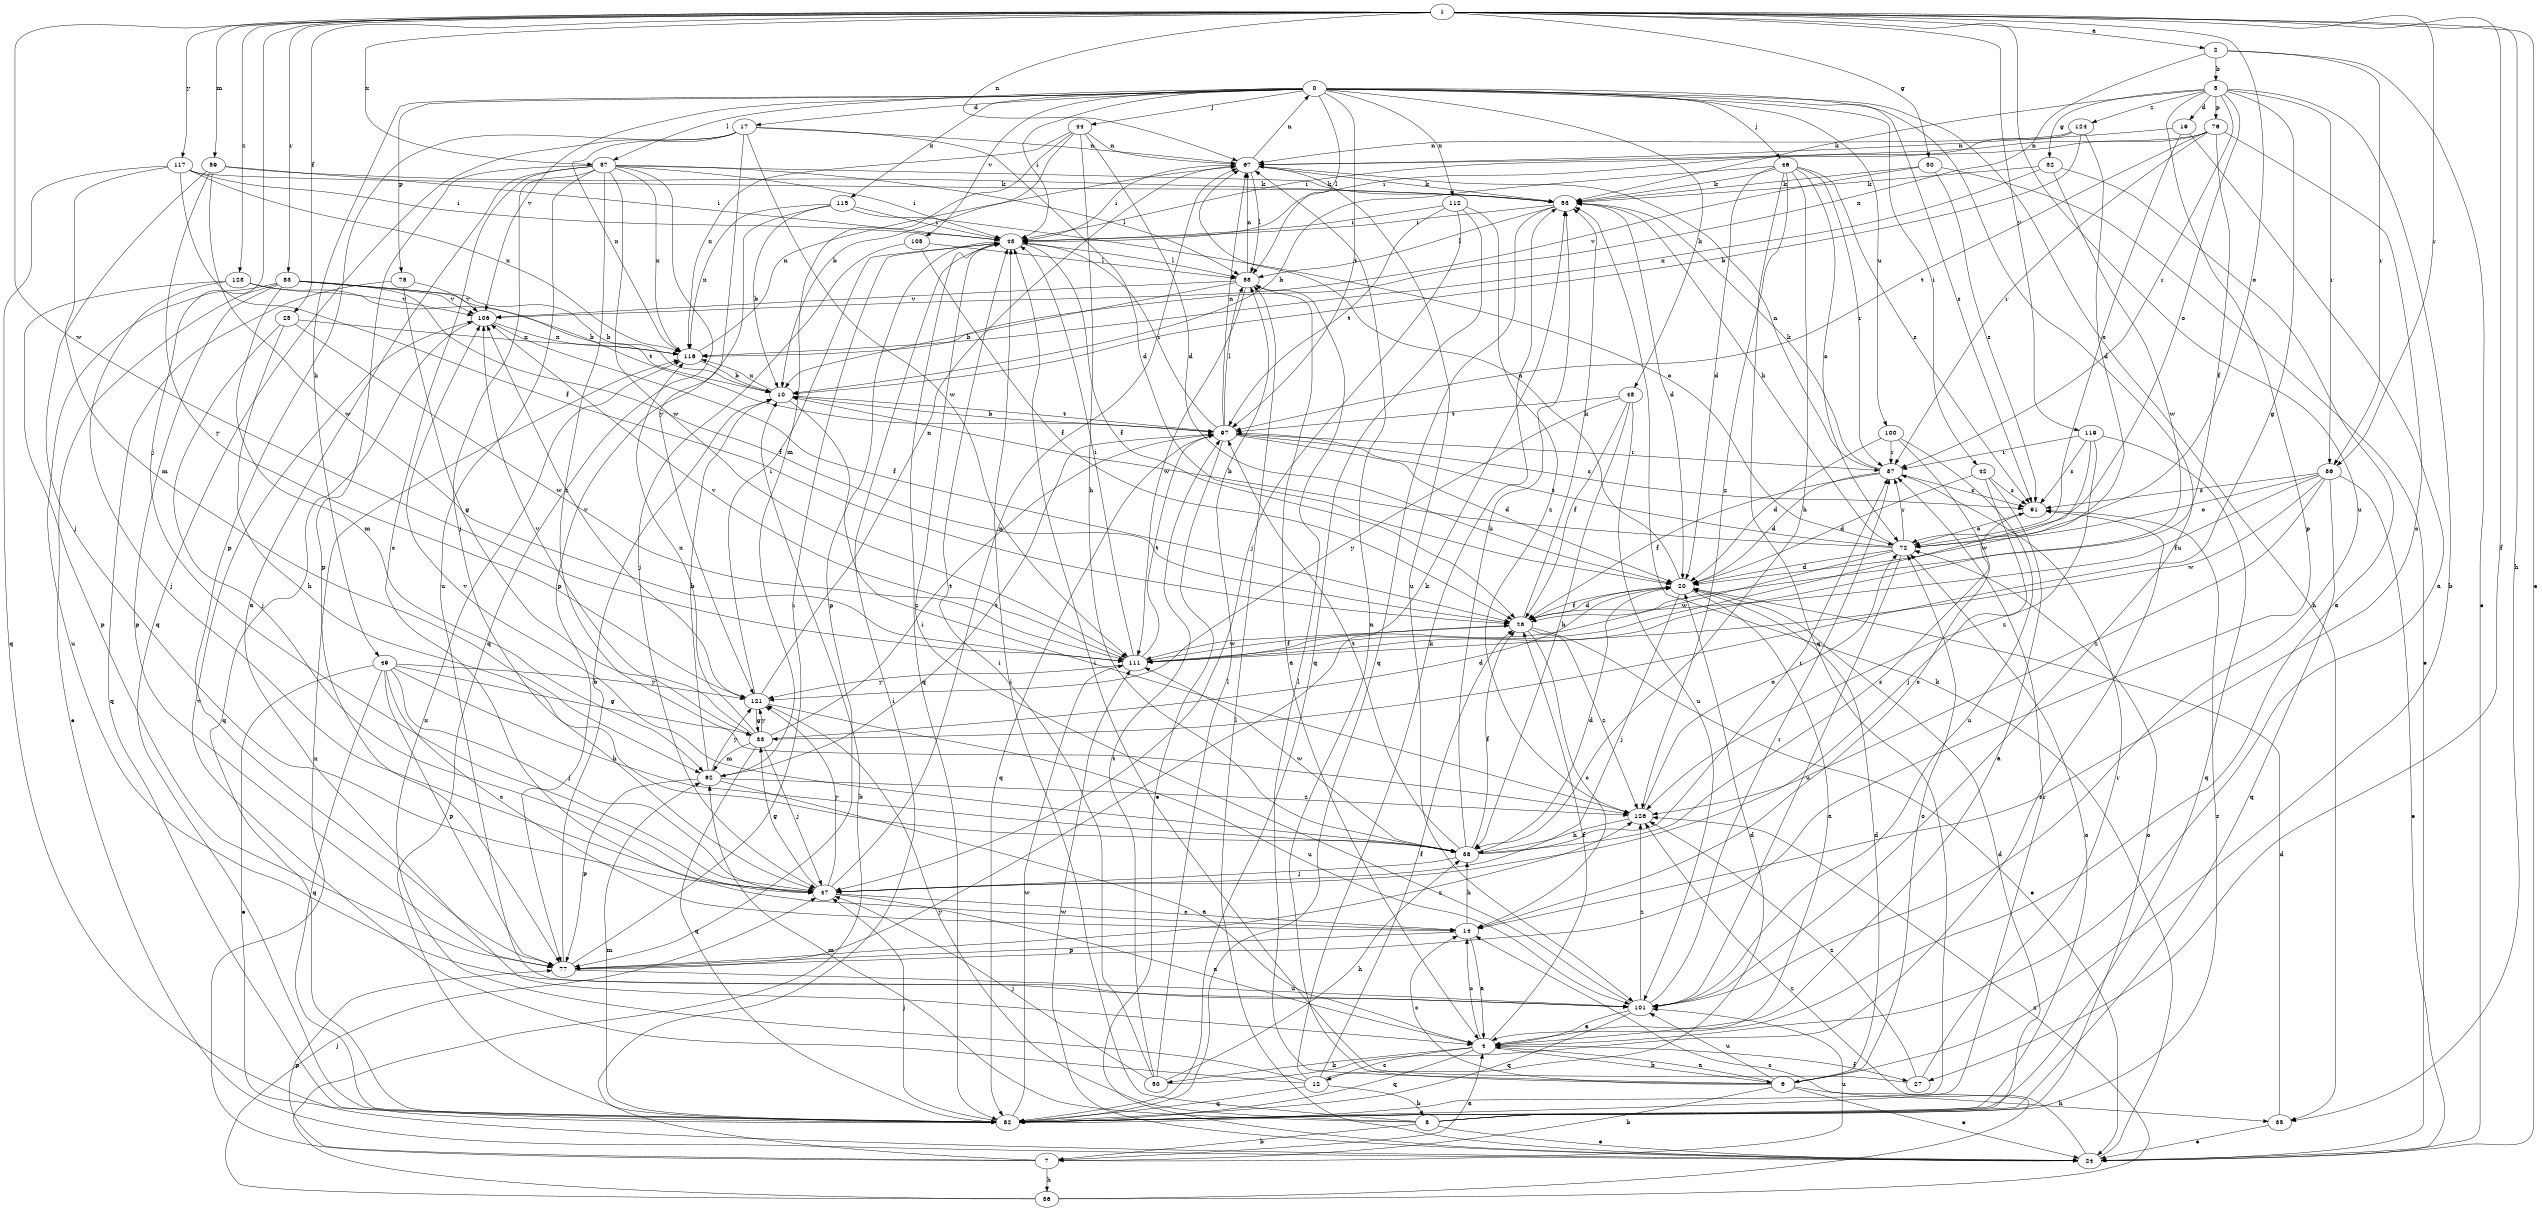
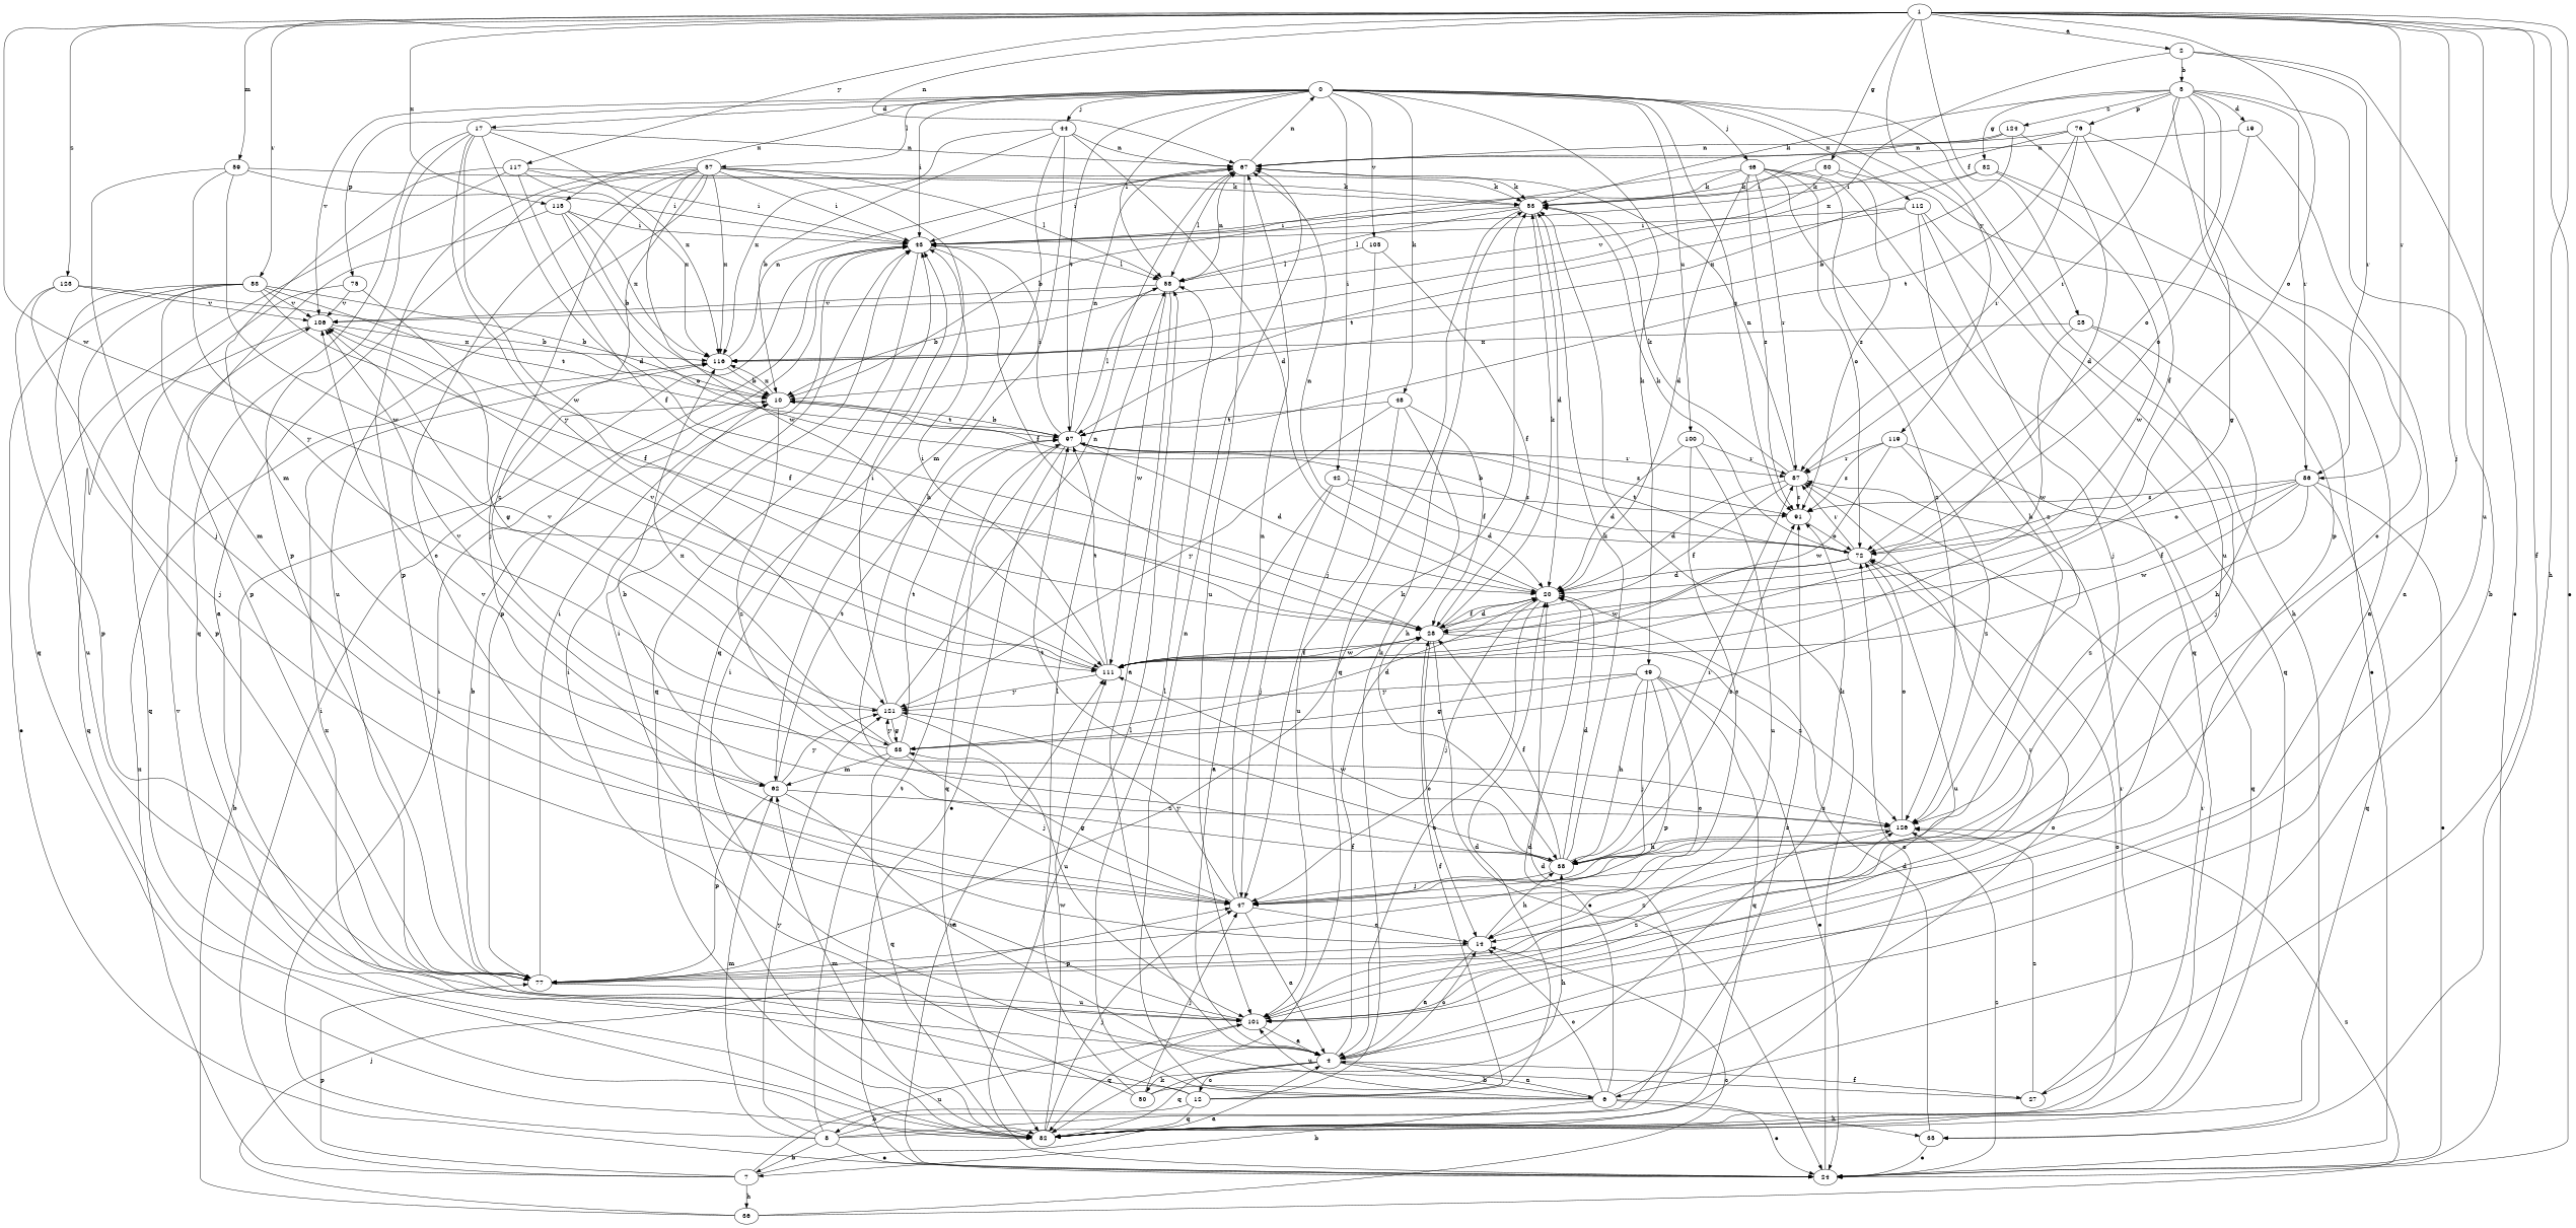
  strict digraph {
    0
    17
    35
    42
    43
    44
    46
    48
    49
    57
    58
    75
    91
    97
    100
    101
    105
    106
    112
    115
    67
    111
    116
    82
    77
    20
    121
    24
    47
    4
    28
    62
    10
    38
    72
    53
    87
    126
    14
    33
    1
    2
    25
    27
    30
    59
    83
    86
    117
    119
    123
    5
    6
    19
    32
    76
    124
    12
    50
    7
    8
    36
    0 -> 17 [label=d]
    0 -> 35 [label=h]
    0 -> 42 [label=i]
    0 -> 43 [label=i]
    0 -> 44 [label=j]
    0 -> 46 [label=j]
    0 -> 48 [label=k]
    0 -> 49 [label=k]
    0 -> 57 [label=l]
    0 -> 58 [label=l]
    0 -> 75 [label=p]
    0 -> 91 [label=s]
    0 -> 97 [label=t]
    0 -> 100 [label=u]
    0 -> 101 [label=u]
    0 -> 105 [label=v]
    0 -> 106 [label=v]
    0 -> 112 [label=x]
    0 -> 115 [label=x]
    17 -> 67 [label=n]
    17 -> 111 [label=w]
    17 -> 116 [label=x]
    17 -> 82 [label=q]
    17 -> 77 [label=p]
    17 -> 20 [label=d]
    17 -> 121 [label=y]
    35 -> 20 [label=d]
    35 -> 24 [label=e]
    42 -> 91 [label=s]
    42 -> 20 [label=d]
    42 -> 47 [label=j]
    42 -> 4 [label=a]
    43 -> 58 [label=l]
    43 -> 82 [label=q]
    43 -> 77 [label=p]
    43 -> 28 [label=f]
    44 -> 67 [label=n]
    44 -> 116 [label=x]
    44 -> 20 [label=d]
    44 -> 62 [label=m]
    44 -> 10 [label=b]
    44 -> 38 [label=h]
    46 -> 91 [label=s]
    46 -> 82 [label=q]
    46 -> 20 [label=d]
    46 -> 10 [label=b]
    46 -> 38 [label=h]
    46 -> 72 [label=o]
    46 -> 53 [label=k]
    46 -> 87 [label=r]
    46 -> 126 [label=z]
    48 -> 97 [label=t]
    48 -> 101 [label=u]
    48 -> 121 [label=y]
    48 -> 28 [label=f]
    48 -> 38 [label=h]
    49 -> 82 [label=q]
    49 -> 77 [label=p]
    49 -> 121 [label=y]
    49 -> 24 [label=e]
    49 -> 47 [label=j]
    49 -> 38 [label=h]
    49 -> 14 [label=c]
    49 -> 33 [label=g]
    57 -> 43 [label=i]
    57 -> 58 [label=l]
    57 -> 101 [label=u]
    57 -> 111 [label=w]
    57 -> 116 [label=x]
    57 -> 82 [label=q]
    57 -> 77 [label=p]
    57 -> 47 [label=j]
    57 -> 4 [label=a]
    57 -> 53 [label=k]
    57 -> 126 [label=z]
    57 -> 14 [label=c]
    58 -> 106 [label=v]
    58 -> 67 [label=n]
    58 -> 111 [label=w]
    58 -> 4 [label=a]
    58 -> 10 [label=b]
    75 -> 106 [label=v]
    75 -> 82 [label=q]
    75 -> 33 [label=g]
    91 -> 72 [label=o]
    97 -> 43 [label=i]
    97 -> 58 [label=l]
    97 -> 91 [label=s]
    97 -> 67 [label=n]
    97 -> 82 [label=q]
    97 -> 20 [label=d]
    97 -> 24 [label=e]
    97 -> 10 [label=b]
    97 -> 87 [label=r]
    100 -> 101 [label=u]
    100 -> 20 [label=d]
    100 -> 87 [label=r]
    100 -> 14 [label=c]
    101 -> 43 [label=i]
    101 -> 82 [label=q]
    101 -> 4 [label=a]
    101 -> 87 [label=r]
    101 -> 126 [label=z]
    105 -> 58 [label=l]
    105 -> 47 [label=j]
    105 -> 28 [label=f]
    106 -> 116 [label=x]
    106 -> 82 [label=q]
    106 -> 28 [label=f]
    112 -> 43 [label=i]
    112 -> 97 [label=t]
    112 -> 82 [label=q]
    112 -> 47 [label=j]
    112 -> 126 [label=z]
    115 -> 43 [label=i]
    115 -> 116 [label=x]
    115 -> 77 [label=p]
    115 -> 10 [label=b]
    115 -> 72 [label=o]
    67 -> 0 [label=n]
    67 -> 43 [label=i]
    67 -> 58 [label=l]
    67 -> 101 [label=u]
    67 -> 53 [label=k]
    111 -> 43 [label=i]
    111 -> 97 [label=t]
    111 -> 106 [label=v]
    111 -> 121 [label=y]
    111 -> 28 [label=f]
    116 -> 67 [label=n]
    116 -> 10 [label=b]
    82 -> 111 [label=w]
    82 -> 47 [label=j]
    82 -> 62 [label=m]
    82 -> 72 [label=o]
    82 -> 87 [label=r]
    77 -> 43 [label=i]
    77 -> 101 [label=u]
    77 -> 10 [label=b]
    77 -> 53 [label=k]
    77 -> 126 [label=z]
    20 -> 67 [label=n]
    20 -> 47 [label=j]
    20 -> 4 [label=a]
    20 -> 28 [label=f]
    121 -> 43 [label=i]
    121 -> 101 [label=u]
    121 -> 106 [label=v]
    121 -> 67 [label=n]
    121 -> 33 [label=g]
    24 -> 58 [label=l]
    24 -> 111 [label=w]
    24 -> 53 [label=k]
    24 -> 126 [label=z]
    47 -> 67 [label=n]
    47 -> 121 [label=y]
    47 -> 4 [label=a]
    47 -> 14 [label=c]
    47 -> 33 [label=g]
    4 -> 82 [label=q]
    4 -> 28 [label=f]
    4 -> 14 [label=c]
    4 -> 27 [label=f]
    4 -> 6 [label=b]
    4 -> 12 [label=c]
    4 -> 50 [label=k]
    28 -> 111 [label=w]
    28 -> 20 [label=d]
    28 -> 24 [label=e]
    28 -> 53 [label=k]
    28 -> 126 [label=z]
    28 -> 14 [label=c]
    62 -> 97 [label=t]
    62 -> 77 [label=p]
    62 -> 121 [label=y]
    62 -> 4 [label=a]
    62 -> 10 [label=b]
    62 -> 126 [label=z]
    10 -> 97 [label=t]
    10 -> 116 [label=x]
    10 -> 126 [label=z]
    38 -> 91 [label=s]
    38 -> 97 [label=t]
    38 -> 106 [label=v]
    38 -> 111 [label=w]
    38 -> 20 [label=d]
    38 -> 47 [label=j]
    38 -> 28 [label=f]
    38 -> 53 [label=k]
    38 -> 87 [label=r]
    72 -> 97 [label=t]
    72 -> 101 [label=u]
    72 -> 111 [label=w]
    72 -> 20 [label=d]
    72 -> 10 [label=b]
    72 -> 53 [label=k]
    72 -> 87 [label=r]
    53 -> 43 [label=i]
    53 -> 58 [label=l]
    53 -> 82 [label=q]
    53 -> 20 [label=d]
    87 -> 91 [label=s]
    87 -> 67 [label=n]
    87 -> 20 [label=d]
    87 -> 28 [label=f]
    87 -> 53 [label=k]
    126 -> 38 [label=h]
    126 -> 72 [label=o]
    14 -> 77 [label=p]
    14 -> 4 [label=a]
    14 -> 38 [label=h]
    33 -> 97 [label=t]
    33 -> 106 [label=v]
    33 -> 116 [label=x]
    33 -> 82 [label=q]
    33 -> 20 [label=d]
    33 -> 121 [label=y]
    33 -> 47 [label=j]
    33 -> 62 [label=m]
    1 -> 35 [label=h]
    1 -> 101 [label=u]
-   1 -> 57 [label=x]
+   1 -> 115 [label=x]
    1 -> 67 [label=n]
    1 -> 111 [label=w]
    1 -> 24 [label=e]
    1 -> 47 [label=j]
    1 -> 72 [label=o]
    1 -> 2 [label=a]
    1 -> 25 [label=f]
    1 -> 27 [label=f]
    1 -> 30 [label=g]
    1 -> 59 [label=m]
    1 -> 83 [label=r]
    1 -> 86 [label=r]
    1 -> 117 [label=y]
    1 -> 119 [label=y]
    1 -> 123 [label=z]
    2 -> 116 [label=x]
    2 -> 24 [label=e]
    2 -> 86 [label=r]
    2 -> 5 [label=b]
    25 -> 111 [label=w]
    25 -> 116 [label=x]
    25 -> 47 [label=j]
    25 -> 38 [label=h]
    27 -> 43 [label=i]
    27 -> 87 [label=r]
    27 -> 126 [label=z]
    30 -> 91 [label=s]
    30 -> 106 [label=v]
    30 -> 24 [label=e]
    30 -> 53 [label=k]
    59 -> 43 [label=i]
    59 -> 111 [label=w]
    59 -> 121 [label=y]
    59 -> 47 [label=j]
    59 -> 53 [label=k]
    83 -> 97 [label=t]
    83 -> 101 [label=u]
    83 -> 106 [label=v]
    83 -> 77 [label=p]
    83 -> 24 [label=e]
    83 -> 28 [label=f]
    83 -> 62 [label=m]
    83 -> 10 [label=b]
    86 -> 91 [label=s]
    86 -> 111 [label=w]
    86 -> 82 [label=q]
    86 -> 24 [label=e]
    86 -> 28 [label=f]
    86 -> 72 [label=o]
    86 -> 126 [label=z]
    117 -> 43 [label=i]
    117 -> 116 [label=x]
    117 -> 82 [label=q]
    117 -> 28 [label=f]
    117 -> 62 [label=m]
    117 -> 53 [label=k]
    119 -> 91 [label=s]
    119 -> 111 [label=w]
    119 -> 82 [label=q]
    119 -> 87 [label=r]
    119 -> 126 [label=z]
    123 -> 106 [label=v]
    123 -> 77 [label=p]
    123 -> 47 [label=j]
    123 -> 10 [label=b]
    5 -> 77 [label=p]
    5 -> 72 [label=o]
    5 -> 53 [label=k]
    5 -> 87 [label=r]
    5 -> 33 [label=g]
    5 -> 86 [label=r]
    5 -> 6 [label=b]
    5 -> 19 [label=d]
    5 -> 32 [label=g]
    5 -> 76 [label=p]
    5 -> 124 [label=z]
    6 -> 35 [label=h]
    6 -> 58 [label=l]
    6 -> 101 [label=u]
    6 -> 67 [label=n]
    6 -> 20 [label=d]
    6 -> 24 [label=e]
    6 -> 4 [label=a]
    6 -> 72 [label=o]
    6 -> 14 [label=c]
    6 -> 7 [label=b]
    19 -> 67 [label=n]
    19 -> 4 [label=a]
    19 -> 72 [label=o]
    32 -> 111 [label=w]
    32 -> 116 [label=x]
    32 -> 4 [label=a]
    32 -> 53 [label=k]
    76 -> 43 [label=i]
    76 -> 97 [label=t]
    76 -> 67 [label=n]
    76 -> 28 [label=f]
    76 -> 87 [label=r]
    76 -> 14 [label=c]
    124 -> 43 [label=i]
    124 -> 67 [label=n]
    124 -> 20 [label=d]
    124 -> 10 [label=b]
    12 -> 106 [label=v]
    12 -> 116 [label=x]
    12 -> 82 [label=q]
    12 -> 20 [label=d]
    12 -> 28 [label=f]
    12 -> 53 [label=k]
    12 -> 8 [label=b]
    50 -> 43 [label=i]
    50 -> 58 [label=l]
    50 -> 91 [label=s]
    50 -> 47 [label=j]
    50 -> 38 [label=h]
    7 -> 43 [label=i]
    7 -> 101 [label=u]
    7 -> 116 [label=x]
    7 -> 77 [label=p]
    7 -> 4 [label=a]
    7 -> 36 [label=h]
    8 -> 43 [label=i]
    8 -> 91 [label=s]
-   50 -> 97 [label=t]
+   8 -> 97 [label=t]
    8 -> 20 [label=d]
    8 -> 121 [label=y]
    8 -> 24 [label=e]
    8 -> 62 [label=m]
    8 -> 72 [label=o]
    8 -> 7 [label=b]
    36 -> 47 [label=j]
    36 -> 10 [label=b]
    36 -> 126 [label=z]
    36 -> 14 [label=c]
  }
